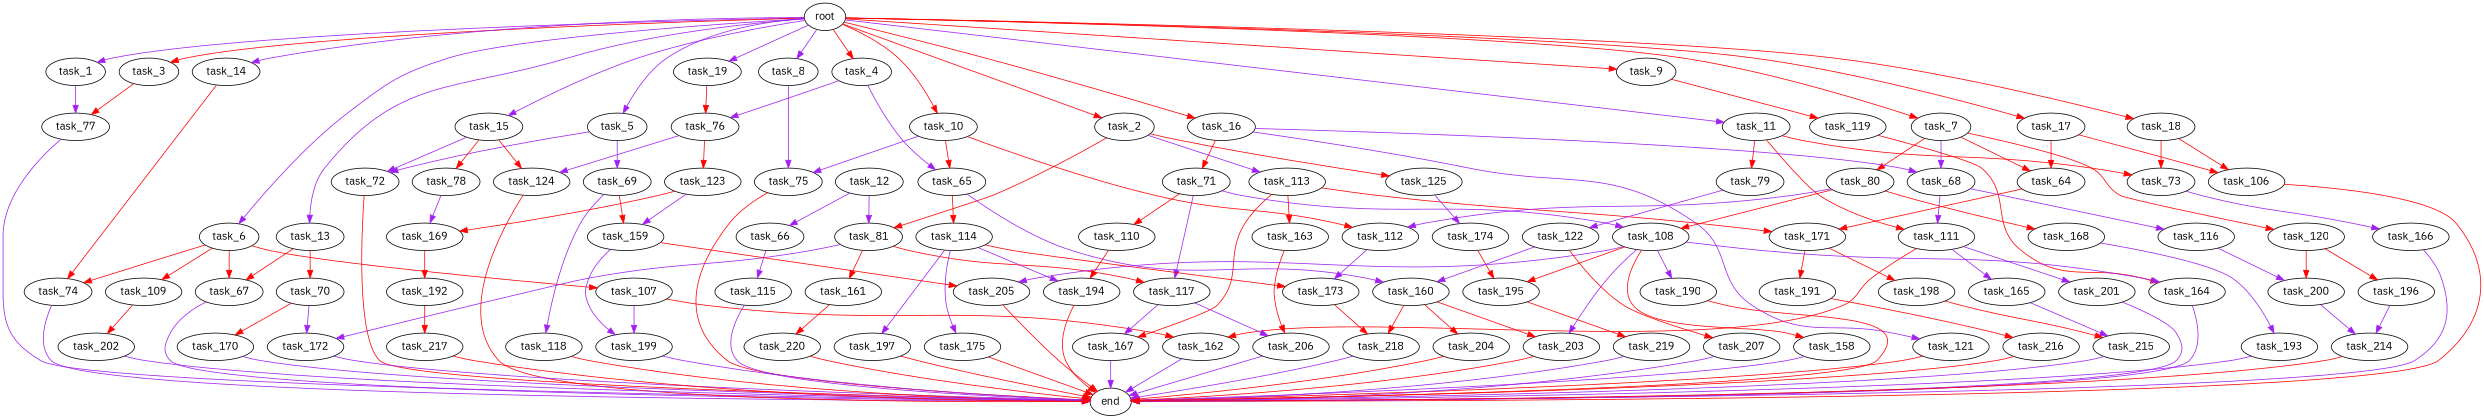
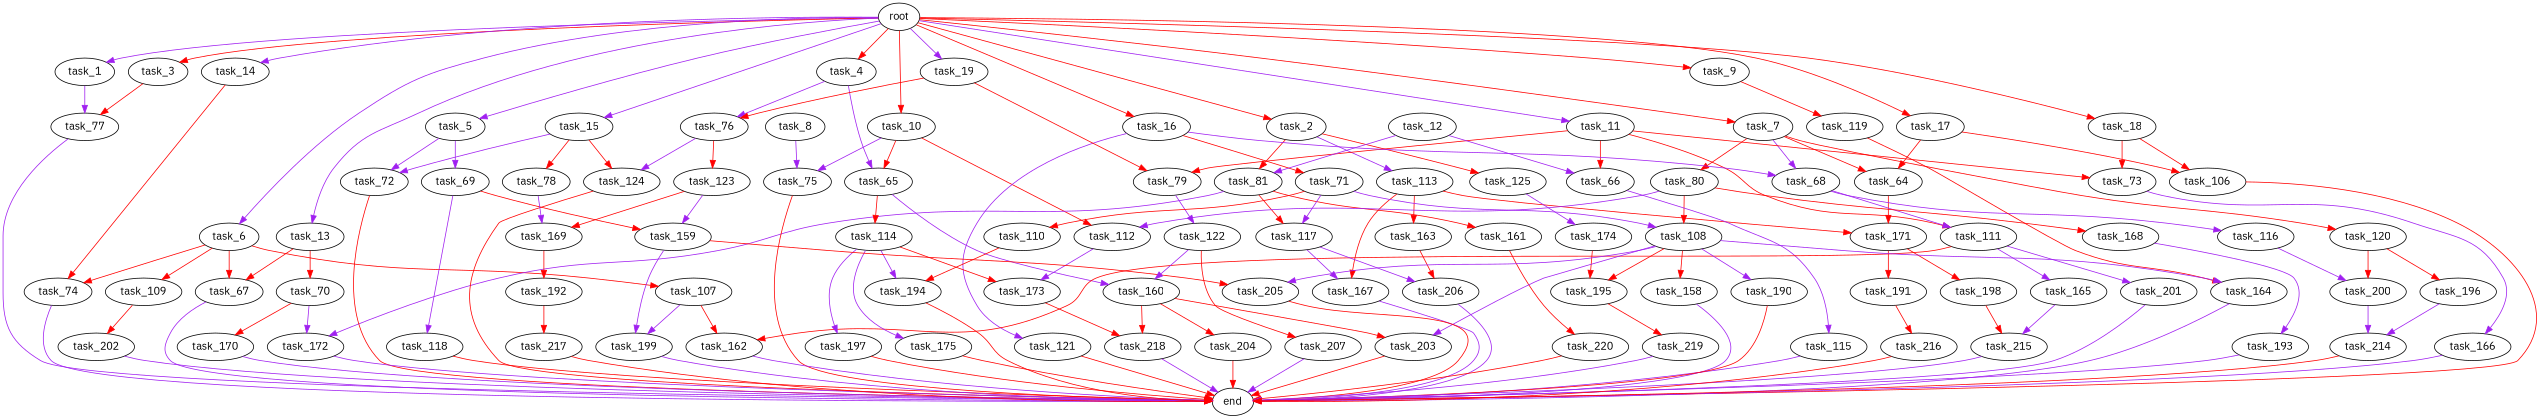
  digraph {
    fontname="IBM Plex Sans"
    node [fontname="IBM Plex Sans"]
    edge [color=red fontname="IBM Plex Sans"]
    root
    task_1
    task_2
    task_3
    task_4
    task_5
    task_6
    task_7
    task_8
    task_9
    task_10
    task_11
    task_13
    task_14
    task_15
    task_16
    task_17
    task_18
    task_19
    task_77
    task_81
    task_113
    task_125
    task_65
    task_76
    task_69
    task_72
    task_67
    task_74
    task_107
    task_109
    task_64
    task_68
    task_80
    task_120
    task_75
    task_119
    task_112
    task_66
    task_73
    task_79
    task_111
    task_12
    task_70
    task_124
    task_78
    task_71
    task_121
    task_106
    end
    task_172
    task_117
    task_161
    task_171
    task_163
    task_167
    task_174
    task_114
    task_160
    task_123
    task_118
    task_159
    task_162
    task_199
    task_202
    task_116
    task_108
    task_168
    task_200
    task_196
    task_164
    task_173
    task_115
    task_166
    task_122
    task_165
    task_201
    task_170
    task_169
    task_110
    task_191
    task_198
    task_194
    task_175
    task_197
    task_203
    task_204
    task_218
    task_205
    task_158
    task_190
    task_195
    task_206
    task_192
    task_207
    task_193
    task_220
    task_219
    task_215
    task_214
    task_217
    task_216
    root -> task_1 [color=purple]
    root -> task_2
    root -> task_3
    root -> task_4
    root -> task_5 [color=purple]
    root -> task_6 [color=purple]
    root -> task_7
-   root -> task_8 [color=purple]
    root -> task_9
    root -> task_10
    root -> task_11 [color=purple]
    root -> task_13 [color=purple]
    root -> task_14 [color=purple]
    root -> task_15 [color=purple]
    root -> task_16
    root -> task_17
    root -> task_18
    root -> task_19 [color=purple]
    task_1 -> task_77 [color=purple]
    task_2 -> task_81
    task_2 -> task_113 [color=purple]
    task_2 -> task_125
    task_3 -> task_77
    task_4 -> task_65 [color=purple]
    task_4 -> task_76 [color=purple]
    task_5 -> task_69 [color=purple]
    task_5 -> task_72 [color=purple]
    task_6 -> task_67
    task_6 -> task_74
    task_6 -> task_107
    task_6 -> task_109
    task_7 -> task_64
    task_7 -> task_68 [color=purple]
    task_7 -> task_80
    task_7 -> task_120
    task_8 -> task_75 [color=purple]
    task_9 -> task_119
    task_10 -> task_65
    task_10 -> task_75 [color=purple]
    task_10 -> task_112
+   task_11 -> task_66
    task_11 -> task_73
    task_11 -> task_79
    task_11 -> task_111
    task_13 -> task_67
    task_13 -> task_70
    task_14 -> task_74
    task_15 -> task_72 [color=purple]
    task_15 -> task_124
    task_15 -> task_78
    task_16 -> task_68 [color=purple]
    task_16 -> task_71
    task_16 -> task_121 [color=purple]
    task_17 -> task_64
    task_17 -> task_106
    task_18 -> task_73
    task_18 -> task_106
    task_19 -> task_76
+   task_19 -> task_79
    task_77 -> end [color=purple]
    task_81 -> task_172 [color=purple]
    task_81 -> task_117
    task_81 -> task_161
    task_113 -> task_171
    task_113 -> task_163
    task_113 -> task_167
    task_125 -> task_174 [color=purple]
    task_65 -> task_114
    task_65 -> task_160 [color=purple]
    task_76 -> task_124 [color=purple]
    task_76 -> task_123
    task_69 -> task_118 [color=purple]
    task_69 -> task_159
    task_72 -> end
    task_67 -> end [color=purple]
    task_74 -> end [color=purple]
    task_107 -> task_162
    task_107 -> task_199 [color=purple]
    task_109 -> task_202
    task_64 -> task_171
    task_68 -> task_111 [color=purple]
    task_68 -> task_116 [color=purple]
    task_80 -> task_112 [color=purple]
    task_80 -> task_108
    task_80 -> task_168
    task_120 -> task_200
    task_120 -> task_196
    task_75 -> end
    task_119 -> task_164
    task_112 -> task_173 [color=purple]
    task_66 -> task_115 [color=purple]
    task_73 -> task_166 [color=purple]
    task_79 -> task_122 [color=purple]
    task_111 -> task_162
    task_111 -> task_165 [color=purple]
    task_111 -> task_201 [color=purple]
    task_12 -> task_81 [color=purple]
    task_12 -> task_66 [color=purple]
    task_70 -> task_172 [color=purple]
    task_70 -> task_170
    task_124 -> end
    task_78 -> task_169 [color=purple]
    task_71 -> task_117 [color=purple]
    task_71 -> task_108 [color=purple]
    task_71 -> task_110
    task_121 -> end
    task_106 -> end
    task_172 -> end [color=purple]
    task_117 -> task_167 [color=purple]
    task_117 -> task_206 [color=purple]
    task_161 -> task_220
    task_171 -> task_191
    task_171 -> task_198
    task_163 -> task_206
    task_167 -> end [color=purple]
    task_174 -> task_195
    task_114 -> task_173
    task_114 -> task_194 [color=purple]
    task_114 -> task_175 [color=purple]
    task_114 -> task_197 [color=purple]
    task_160 -> task_203
    task_160 -> task_204
    task_160 -> task_218
    task_123 -> task_159 [color=purple]
    task_123 -> task_169
    task_118 -> end
    task_159 -> task_199 [color=purple]
    task_159 -> task_205
    task_162 -> end [color=purple]
    task_199 -> end [color=purple]
    task_202 -> end [color=purple]
    task_116 -> task_200 [color=purple]
    task_108 -> task_164 [color=purple]
    task_108 -> task_203 [color=purple]
    task_108 -> task_205 [color=purple]
    task_108 -> task_158
    task_108 -> task_190 [color=purple]
    task_108 -> task_195
    task_168 -> task_193 [color=purple]
    task_200 -> task_214 [color=purple]
    task_196 -> task_214 [color=purple]
    task_164 -> end [color=purple]
    task_173 -> task_218
    task_115 -> end [color=purple]
    task_166 -> end [color=purple]
    task_122 -> task_160 [color=purple]
    task_122 -> task_207
    task_165 -> task_215 [color=purple]
    task_201 -> end [color=purple]
    task_170 -> end [color=purple]
    task_169 -> task_192
    task_110 -> task_194
    task_191 -> task_216
    task_198 -> task_215
    task_194 -> end
    task_175 -> end
    task_197 -> end
    task_203 -> end
    task_204 -> end
    task_218 -> end [color=purple]
    task_205 -> end
    task_158 -> end [color=purple]
    task_190 -> end
    task_195 -> task_219
    task_206 -> end [color=purple]
    task_192 -> task_217
    task_207 -> end [color=purple]
    task_193 -> end [color=purple]
    task_220 -> end
    task_219 -> end [color=purple]
    task_215 -> end [color=purple]
    task_214 -> end
    task_217 -> end
    task_216 -> end
  }
